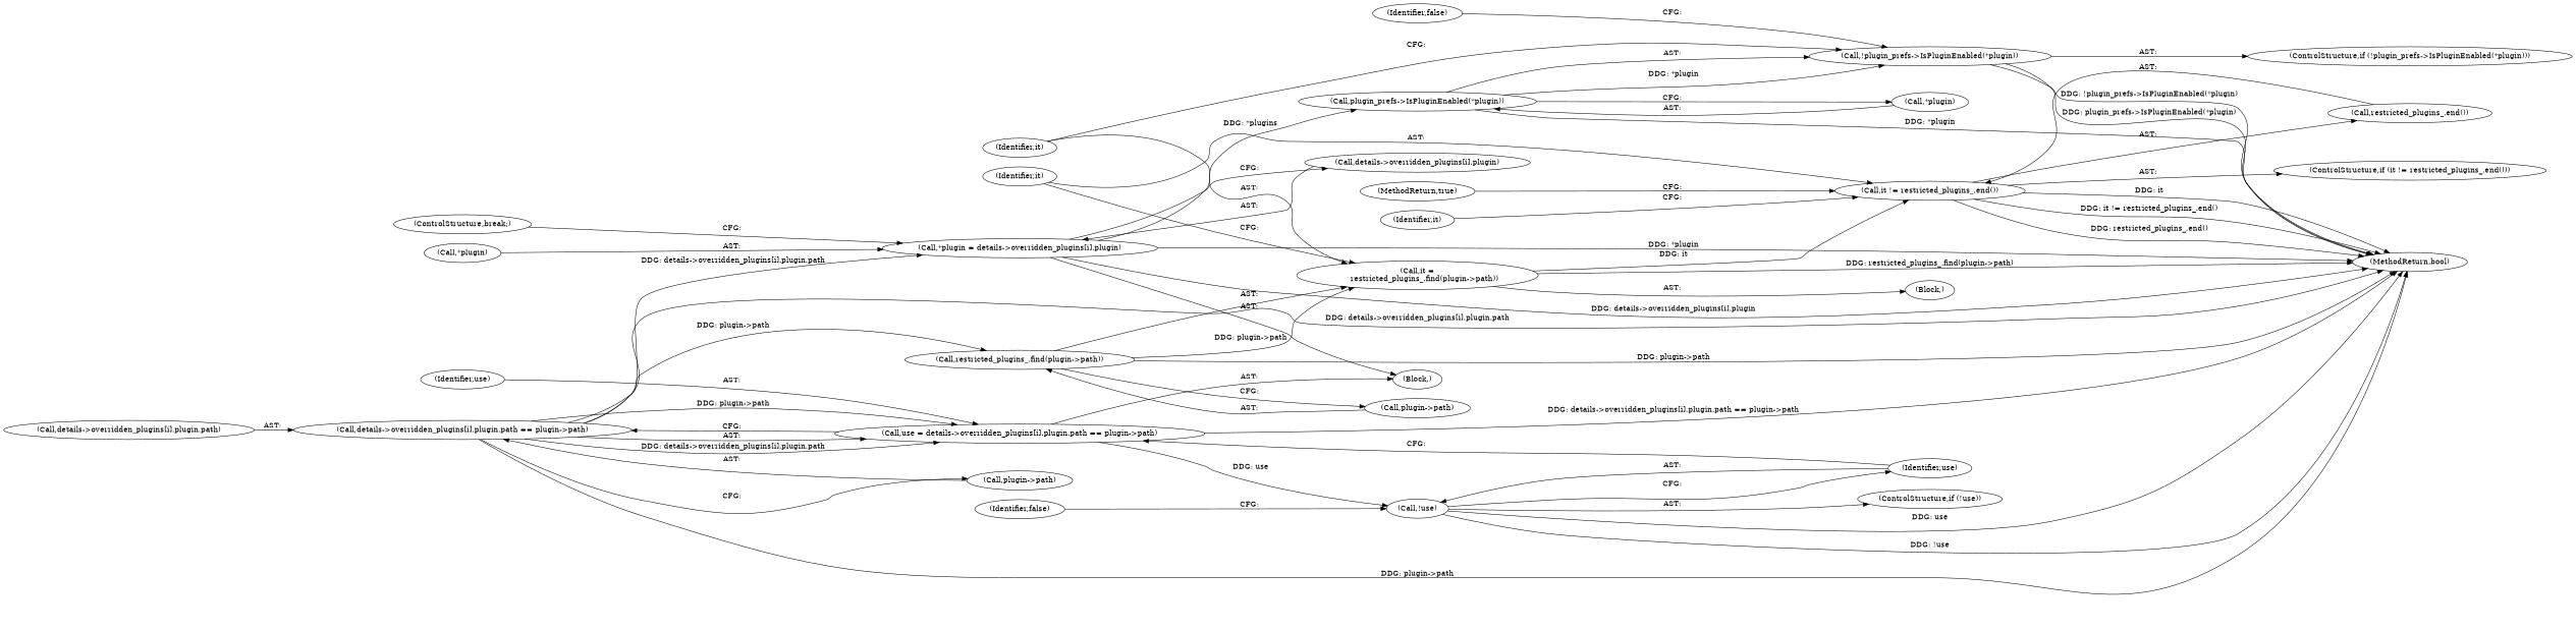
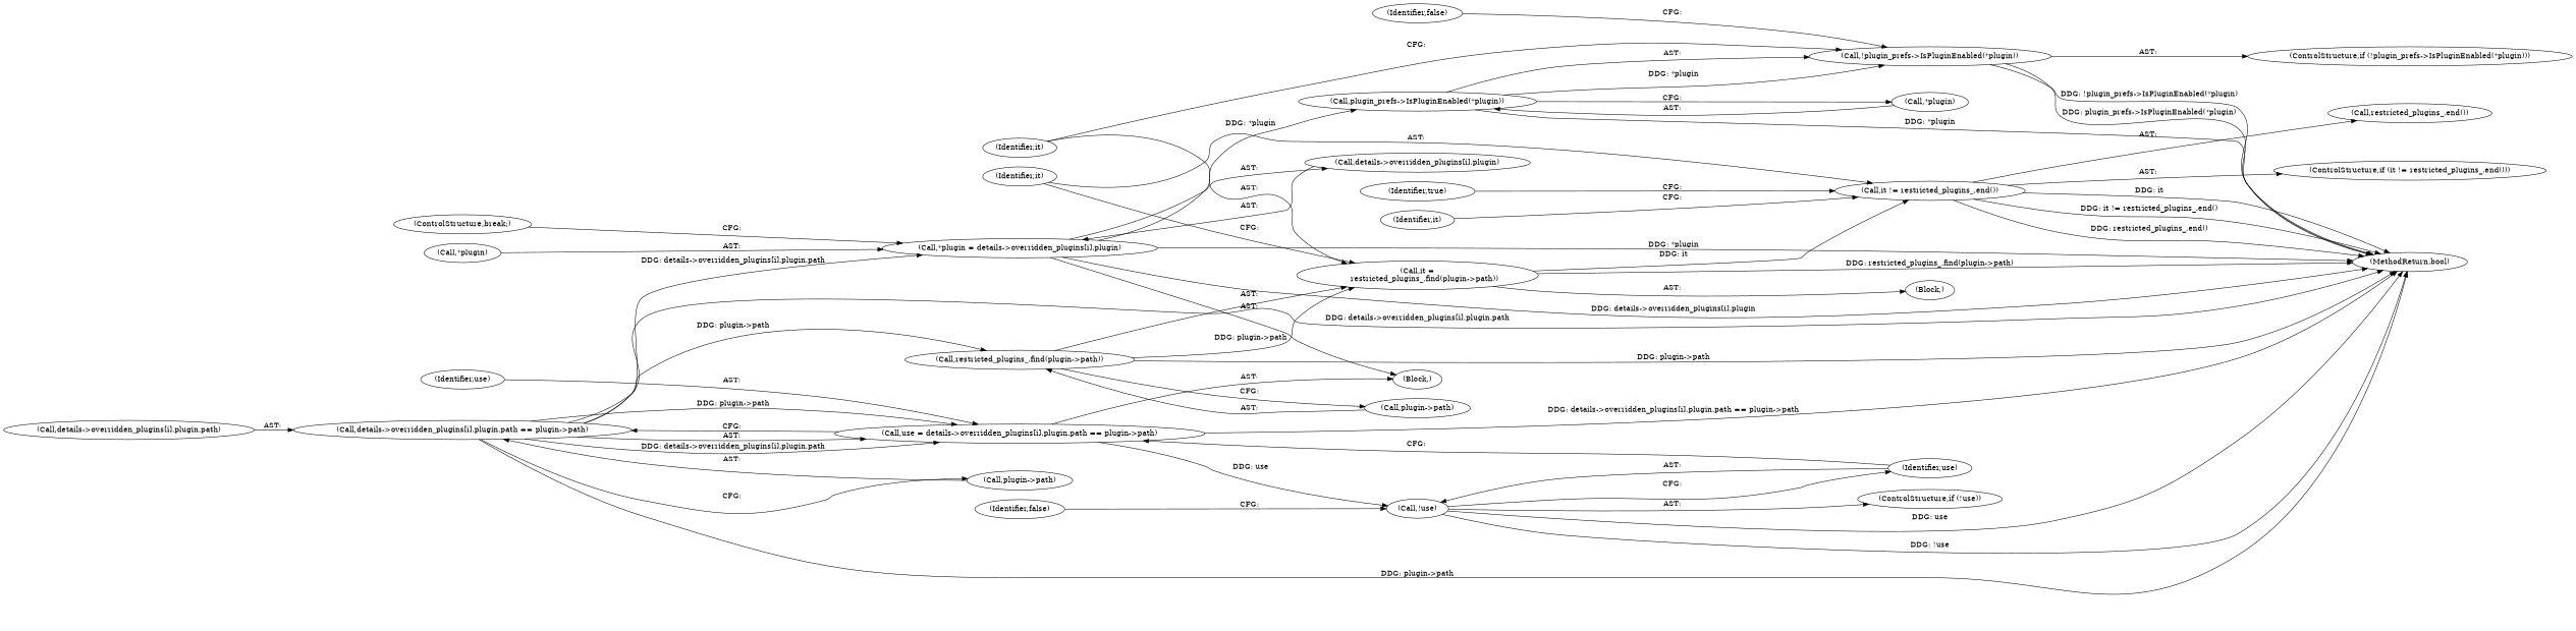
  digraph {
    rankdir=LR
    n1 [label="(Call,details->overridden_plugins[i].plugin.path == plugin->path)"]
    n2 [label="(Call,use = details->overridden_plugins[i].plugin.path == plugin->path)"]
    n3 [label="(Call,*plugin = details->overridden_plugins[i].plugin)"]
    n4 [label="(Call,restricted_plugins_.find(plugin->path))"]
    n5 [label="(Call,plugin->path)"]
    n6 [label="(MethodReturn,bool)"]
    n7 [label="(Call,!use)"]
    n8 [label="(Block,)"]
    n9 [label="(Call,plugin_prefs->IsPluginEnabled(*plugin))"]
    n10 [label="(Call,details->overridden_plugins[i].plugin)"]
    n11 [label="(Call,it =\n      restricted_plugins_.find(plugin->path))"]
    n12 [label="(Call,plugin->path)"]
    n13 [label="(Identifier,use)"]
    n14 [label="(ControlStructure,if (!use))"]
    n15 [label="(Call,!plugin_prefs->IsPluginEnabled(*plugin))"]
    n16 [label="(Call,*plugin)"]
    n17 [label="(ControlStructure,if (!plugin_prefs->IsPluginEnabled(*plugin)))"]
    n18 [label="(Call,it != restricted_plugins_.end())"]
    n19 [label="(Block,)"]
    n20 [label="(Call,restricted_plugins_.end())"]
    n21 [label="(ControlStructure,if (it != restricted_plugins_.end()))"]
    n22 [label="(Call,details->overridden_plugins[i].plugin.path)"]
    n23 [label="(Identifier,false)"]
    n24 [label="(Identifier,it)"]
-   n25 [label="(MethodReturn,true)"]
+   n25 [label="(Identifier,true)"]
    n26 [label="(ControlStructure,break;)"]
    n27 [label="(Call,*plugin)"]
    n28 [label="(Identifier,use)"]
    n29 [label="(Identifier,it)"]
    n30 [label="(Identifier,it)"]
    n31 [label="(Identifier,false)"]
    n1 -> n2 [label="AST: "]
    n1 -> n2 [label="DDG: details->overridden_plugins[i].plugin.path"]
    n1 -> n2 [label="DDG: plugin->path"]
    n1 -> n3 [label="DDG: details->overridden_plugins[i].plugin.path"]
    n1 -> n4 [label="DDG: plugin->path"]
    n1 -> n5 [label="CFG: "]
    n1 -> n6 [label="DDG: plugin->path"]
    n1 -> n6 [label="DDG: details->overridden_plugins[i].plugin.path"]
    n2 -> n1 [label="CFG: "]
    n2 -> n6 [label="DDG: details->overridden_plugins[i].plugin.path == plugin->path"]
    n2 -> n7 [label="DDG: use"]
    n2 -> n8 [label="AST: "]
    n3 -> n6 [label="DDG: *plugin"]
    n3 -> n6 [label="DDG: details->overridden_plugins[i].plugin"]
    n3 -> n8 [label="AST: "]
-   n3 -> n9 [label="DDG: *plugins"]
-   n3 -> n10 [label="CFG: "]
+   n3 -> n9 [label="DDG: *plugin"]
+   n3 -> n10 [label="AST: "]
    n4 -> n6 [label="DDG: plugin->path"]
    n4 -> n11 [label="AST: "]
    n4 -> n11 [label="DDG: plugin->path"]
    n4 -> n12 [label="CFG: "]
    n5 -> n1 [label="AST: "]
    n7 -> n6 [label="DDG: !use"]
    n7 -> n6 [label="DDG: use"]
    n7 -> n13 [label="CFG: "]
    n7 -> n14 [label="AST: "]
    n9 -> n6 [label="DDG: *plugin"]
    n9 -> n15 [label="AST: "]
    n9 -> n15 [label="DDG: *plugin"]
    n9 -> n16 [label="CFG: "]
    n10 -> n3 [label="AST: "]
    n11 -> n6 [label="DDG: restricted_plugins_.find(plugin->path)"]
    n11 -> n18 [label="DDG: it"]
    n11 -> n19 [label="AST: "]
    n12 -> n4 [label="AST: "]
    n13 -> n2 [label="CFG: "]
    n13 -> n7 [label="AST: "]
    n15 -> n6 [label="DDG: plugin_prefs->IsPluginEnabled(*plugin)"]
    n15 -> n6 [label="DDG: !plugin_prefs->IsPluginEnabled(*plugin)"]
    n15 -> n17 [label="AST: "]
    n16 -> n9 [label="AST: "]
    n18 -> n6 [label="DDG: it"]
    n18 -> n6 [label="DDG: it != restricted_plugins_.end()"]
    n18 -> n6 [label="DDG: restricted_plugins_.end()"]
    n18 -> n20 [label="AST: "]
    n18 -> n21 [label="AST: "]
-   n20 -> n18 [label="AST: "]
    n22 -> n1 [label="AST: "]
    n23 -> n15 [label="CFG: "]
    n24 -> n11 [label="CFG: "]
    n24 -> n18 [label="AST: "]
    n25 -> n18 [label="CFG: "]
    n26 -> n3 [label="CFG: "]
    n27 -> n3 [label="AST: "]
    n28 -> n2 [label="AST: "]
    n29 -> n18 [label="CFG: "]
    n30 -> n11 [label="AST: "]
    n30 -> n15 [label="CFG: "]
    n31 -> n7 [label="CFG: "]
  }
